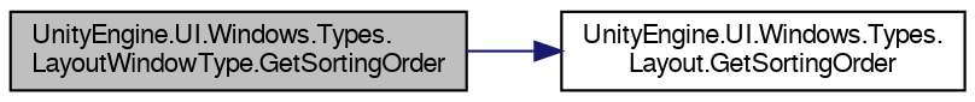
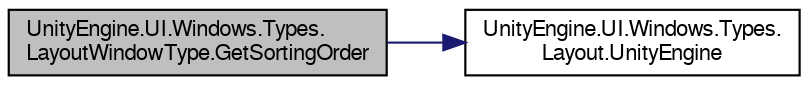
  digraph {
    rankdir=LR
    node [color=black fontname=FreeSans fontsize=10 shape=record style=filled]
    n1 [fillcolor=grey75 fontcolor=black height=0.2 label="UnityEngine.UI.Windows.Types.\lLayoutWindowType.GetSortingOrder" width=0.4]
-   n2 [fillcolor=white height=0.2 label="UnityEngine.UI.Windows.Types.\lLayout.GetSortingOrder" width=0.4]
+   n2 [fillcolor=white height=0.2 label="UnityEngine.UI.Windows.Types.\lLayout.UnityEngine" width=0.4]
    n1 -> n2 [color=midnightblue fontname=FreeSans fontsize=10 labelfontname=FreeSans labelfontsize=10 style=solid]
  }
